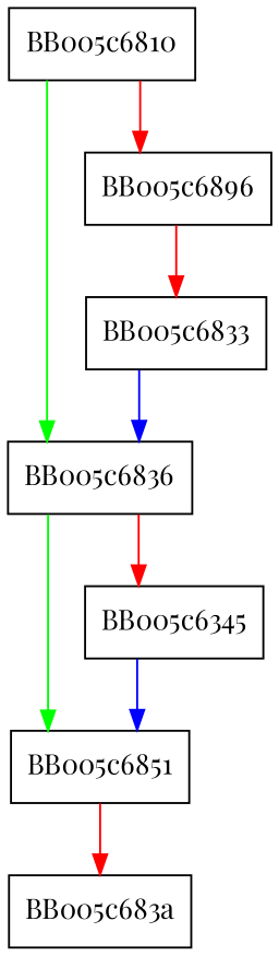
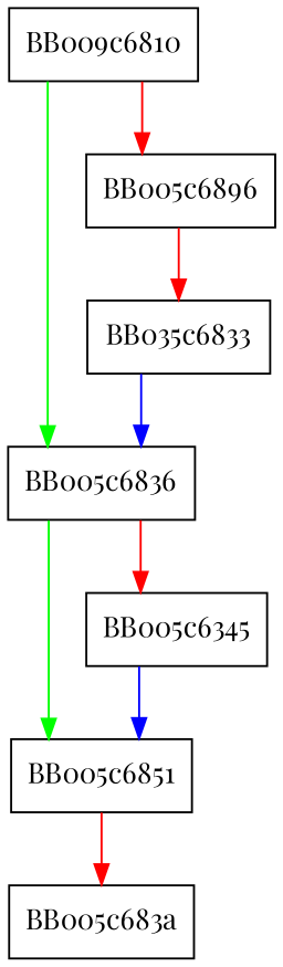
  digraph {
    fontname="Playfair Display"
    splines=ortho
    node [fontname="Playfair Display" shape=box]
    edge [color=red fontname="Playfair Display"]
-   BB005c6810
+   BB005c6810 [label=BB009c6810]
    BB005c6836
    n3 [label=BB005c6896]
    BB005c6851
    n5 [label=BB005c6345]
-   BB005c6833
+   BB005c6833 [label=BB035c6833]
    n7 [label=BB005c683a]
    BB005c6810 -> BB005c6836 [color=green]
    BB005c6810 -> n3
    BB005c6836 -> BB005c6851 [color=green]
    BB005c6836 -> n5
    n3 -> BB005c6833
    BB005c6851 -> n7
    n5 -> BB005c6851 [color=blue]
    BB005c6833 -> BB005c6836 [color=blue]
  }
